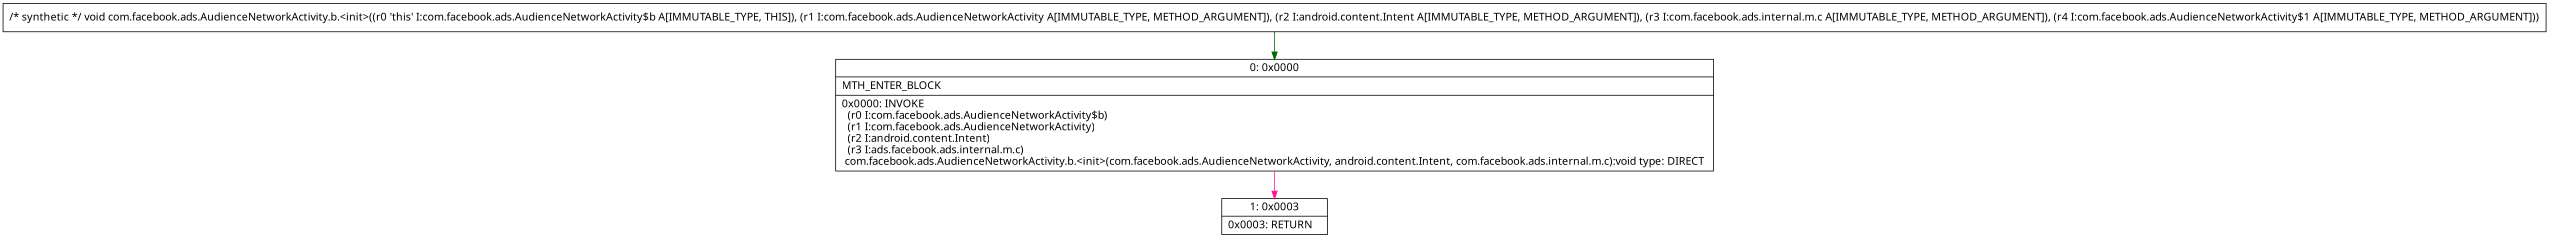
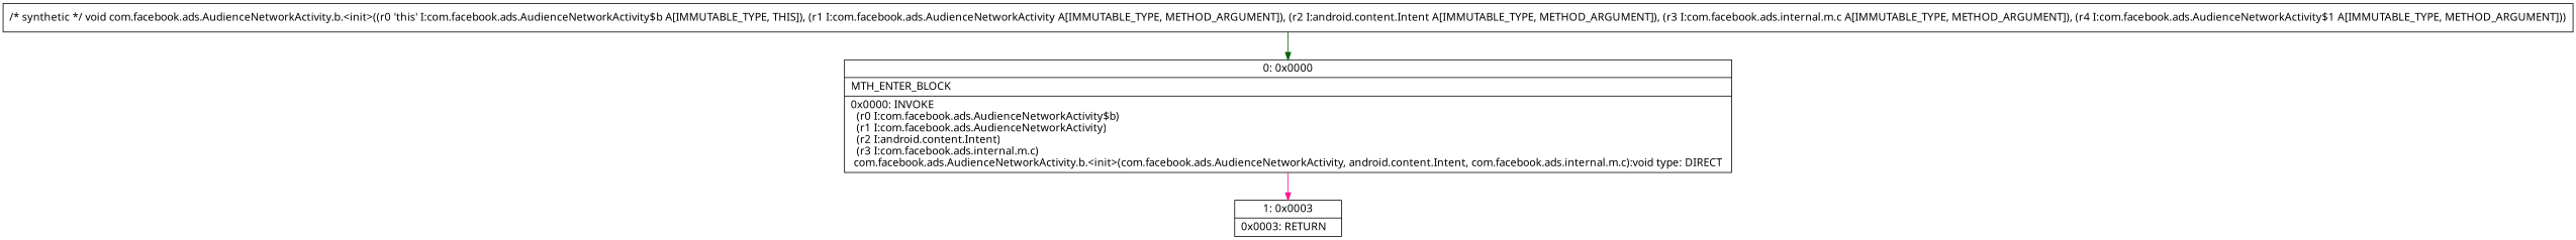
  digraph {
    fontname="Noto Sans"
    node [shape=record fontname="Noto Sans"]
    edge [fontname="Noto Sans"]
-   n1 [label="{0\:\ 0x0000|MTH_ENTER_BLOCK\l|0x0000: INVOKE  \l  (r0 I:com.facebook.ads.AudienceNetworkActivity$b)\l  (r1 I:com.facebook.ads.AudienceNetworkActivity)\l  (r2 I:android.content.Intent)\l  (r3 I:ads.facebook.ads.internal.m.c)\l com.facebook.ads.AudienceNetworkActivity.b.\<init\>(com.facebook.ads.AudienceNetworkActivity, android.content.Intent, com.facebook.ads.internal.m.c):void type: DIRECT \l}"]
+   n1 [label="{0\:\ 0x0000|MTH_ENTER_BLOCK\l|0x0000: INVOKE  \l  (r0 I:com.facebook.ads.AudienceNetworkActivity$b)\l  (r1 I:com.facebook.ads.AudienceNetworkActivity)\l  (r2 I:android.content.Intent)\l  (r3 I:com.facebook.ads.internal.m.c)\l com.facebook.ads.AudienceNetworkActivity.b.\<init\>(com.facebook.ads.AudienceNetworkActivity, android.content.Intent, com.facebook.ads.internal.m.c):void type: DIRECT \l}"]
    n2 [label="{1\:\ 0x0003|0x0003: RETURN   \l}"]
    n3 [label="{\/* synthetic *\/ void com.facebook.ads.AudienceNetworkActivity.b.\<init\>((r0 'this' I:com.facebook.ads.AudienceNetworkActivity$b A[IMMUTABLE_TYPE, THIS]), (r1 I:com.facebook.ads.AudienceNetworkActivity A[IMMUTABLE_TYPE, METHOD_ARGUMENT]), (r2 I:android.content.Intent A[IMMUTABLE_TYPE, METHOD_ARGUMENT]), (r3 I:com.facebook.ads.internal.m.c A[IMMUTABLE_TYPE, METHOD_ARGUMENT]), (r4 I:com.facebook.ads.AudienceNetworkActivity$1 A[IMMUTABLE_TYPE, METHOD_ARGUMENT])) }"]
    n1 -> n2 [color=deeppink]
    n3 -> n1 [color=darkgreen]
  }
